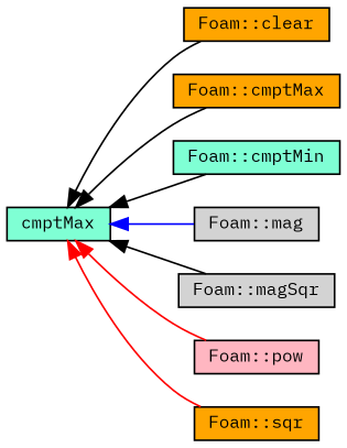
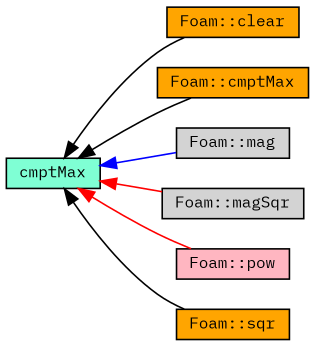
  digraph {
    fontname="IBM Plex Mono"
    rankdir=LR
    node [color=black fillcolor=orange fontname="IBM Plex Mono" fontsize=10 shape=record style=filled]
    edge [color=black dir=back fontname="IBM Plex Mono" fontsize=10 labelfontname=FreeSans labelfontsize=10 style=solid]
    n1 [fillcolor=aquamarine fontcolor=black height=0.2 label=cmptMax width=0.4]
    n2 [height=0.2 label="Foam::clear" width=0.4]
    n3 [height=0.2 label="Foam::cmptMax" width=0.4]
-   n4 [fillcolor=aquamarine height=0.2 label="Foam::cmptMin" width=0.4]
    n5 [fillcolor=lightgrey height=0.2 label="Foam::mag" width=0.4]
    n6 [fillcolor=lightgrey height=0.2 label="Foam::magSqr" width=0.4]
    n7 [fillcolor=lightpink height=0.2 label="Foam::pow" width=0.4]
    n8 [height=0.2 label="Foam::sqr" width=0.4]
    n1 -> n2
    n1 -> n3
-   n1 -> n4
    n1 -> n5 [color=blue]
-   n1 -> n6
+   n1 -> n6 [color=red]
    n1 -> n7 [color=red]
-   n1 -> n8 [color=red]
+   n1 -> n8
  }
